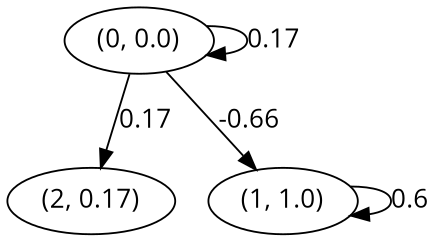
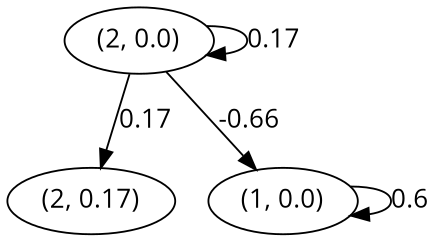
  digraph {
    fontname="Open Sans"
    node [fontname="Open Sans"]
    edge [fontname="Open Sans"]
-   n1 [label="(0, 0.0)"]
+   n1 [label="(2, 0.0)"]
    n2 [label="(2, 0.17)"]
-   n3 [label="(1, 1.0)"]
+   n3 [label="(1, 0.0)"]
    n1 -> n1 [label=0.17]
    n1 -> n2 [label=0.17]
    n1 -> n3 [label=-0.66]
    n3 -> n3 [label=0.6]
  }
